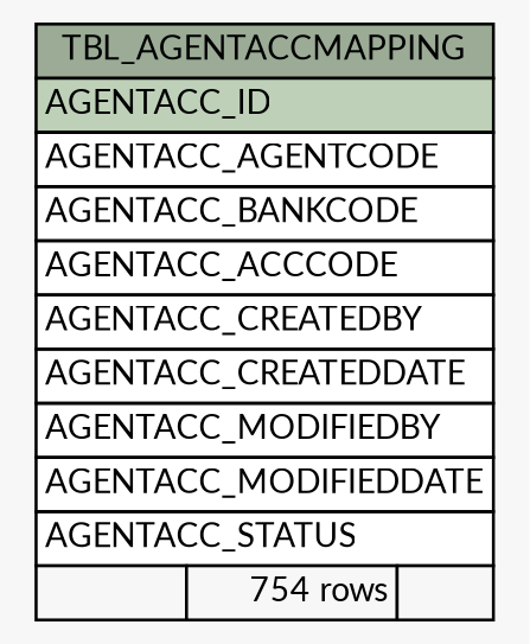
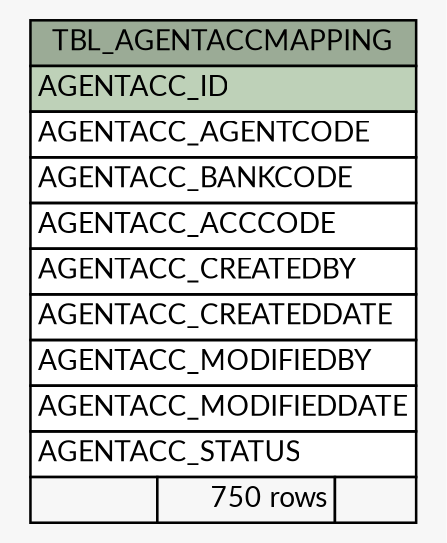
  digraph {
    bgcolor="#f7f7f7"
    fontname=Lato
    fontsize=11
    nodesep=0.18
    rankdir=RL
    ranksep=0.46
-   n1 [fontname=Lato fontsize=11 label=<     <TABLE BORDER="0" CELLBORDER="1" CELLSPACING="0" BGCOLOR="#ffffff">       <TR><TD COLSPAN="3" BGCOLOR="#9bab96" ALIGN="CENTER">TBL_AGENTACCMAPPING</TD></TR>       <TR><TD PORT="AGENTACC_ID" COLSPAN="3" BGCOLOR="#bed1b8" ALIGN="LEFT">AGENTACC_ID</TD></TR>       <TR><TD PORT="AGENTACC_AGENTCODE" COLSPAN="3" ALIGN="LEFT">AGENTACC_AGENTCODE</TD></TR>       <TR><TD PORT="AGENTACC_BANKCODE" COLSPAN="3" ALIGN="LEFT">AGENTACC_BANKCODE</TD></TR>       <TR><TD PORT="AGENTACC_ACCCODE" COLSPAN="3" ALIGN="LEFT">AGENTACC_ACCCODE</TD></TR>       <TR><TD PORT="AGENTACC_CREATEDBY" COLSPAN="3" ALIGN="LEFT">AGENTACC_CREATEDBY</TD></TR>       <TR><TD PORT="AGENTACC_CREATEDDATE" COLSPAN="3" ALIGN="LEFT">AGENTACC_CREATEDDATE</TD></TR>       <TR><TD PORT="AGENTACC_MODIFIEDBY" COLSPAN="3" ALIGN="LEFT">AGENTACC_MODIFIEDBY</TD></TR>       <TR><TD PORT="AGENTACC_MODIFIEDDATE" COLSPAN="3" ALIGN="LEFT">AGENTACC_MODIFIEDDATE</TD></TR>       <TR><TD PORT="AGENTACC_STATUS" COLSPAN="3" ALIGN="LEFT">AGENTACC_STATUS</TD></TR>       <TR><TD ALIGN="LEFT" BGCOLOR="#f7f7f7">  </TD><TD ALIGN="RIGHT" BGCOLOR="#f7f7f7">754 rows</TD><TD ALIGN="RIGHT" BGCOLOR="#f7f7f7">  </TD></TR>     </TABLE>> shape=plaintext]
+   n1 [fontname=Lato fontsize=11 label=<     <TABLE BORDER="0" CELLBORDER="1" CELLSPACING="0" BGCOLOR="#ffffff">       <TR><TD COLSPAN="3" BGCOLOR="#9bab96" ALIGN="CENTER">TBL_AGENTACCMAPPING</TD></TR>       <TR><TD PORT="AGENTACC_ID" COLSPAN="3" BGCOLOR="#bed1b8" ALIGN="LEFT">AGENTACC_ID</TD></TR>       <TR><TD PORT="AGENTACC_AGENTCODE" COLSPAN="3" ALIGN="LEFT">AGENTACC_AGENTCODE</TD></TR>       <TR><TD PORT="AGENTACC_BANKCODE" COLSPAN="3" ALIGN="LEFT">AGENTACC_BANKCODE</TD></TR>       <TR><TD PORT="AGENTACC_ACCCODE" COLSPAN="3" ALIGN="LEFT">AGENTACC_ACCCODE</TD></TR>       <TR><TD PORT="AGENTACC_CREATEDBY" COLSPAN="3" ALIGN="LEFT">AGENTACC_CREATEDBY</TD></TR>       <TR><TD PORT="AGENTACC_CREATEDDATE" COLSPAN="3" ALIGN="LEFT">AGENTACC_CREATEDDATE</TD></TR>       <TR><TD PORT="AGENTACC_MODIFIEDBY" COLSPAN="3" ALIGN="LEFT">AGENTACC_MODIFIEDBY</TD></TR>       <TR><TD PORT="AGENTACC_MODIFIEDDATE" COLSPAN="3" ALIGN="LEFT">AGENTACC_MODIFIEDDATE</TD></TR>       <TR><TD PORT="AGENTACC_STATUS" COLSPAN="3" ALIGN="LEFT">AGENTACC_STATUS</TD></TR>       <TR><TD ALIGN="LEFT" BGCOLOR="#f7f7f7">  </TD><TD ALIGN="RIGHT" BGCOLOR="#f7f7f7">750 rows</TD><TD ALIGN="RIGHT" BGCOLOR="#f7f7f7">  </TD></TR>     </TABLE>> shape=plaintext]
  }
